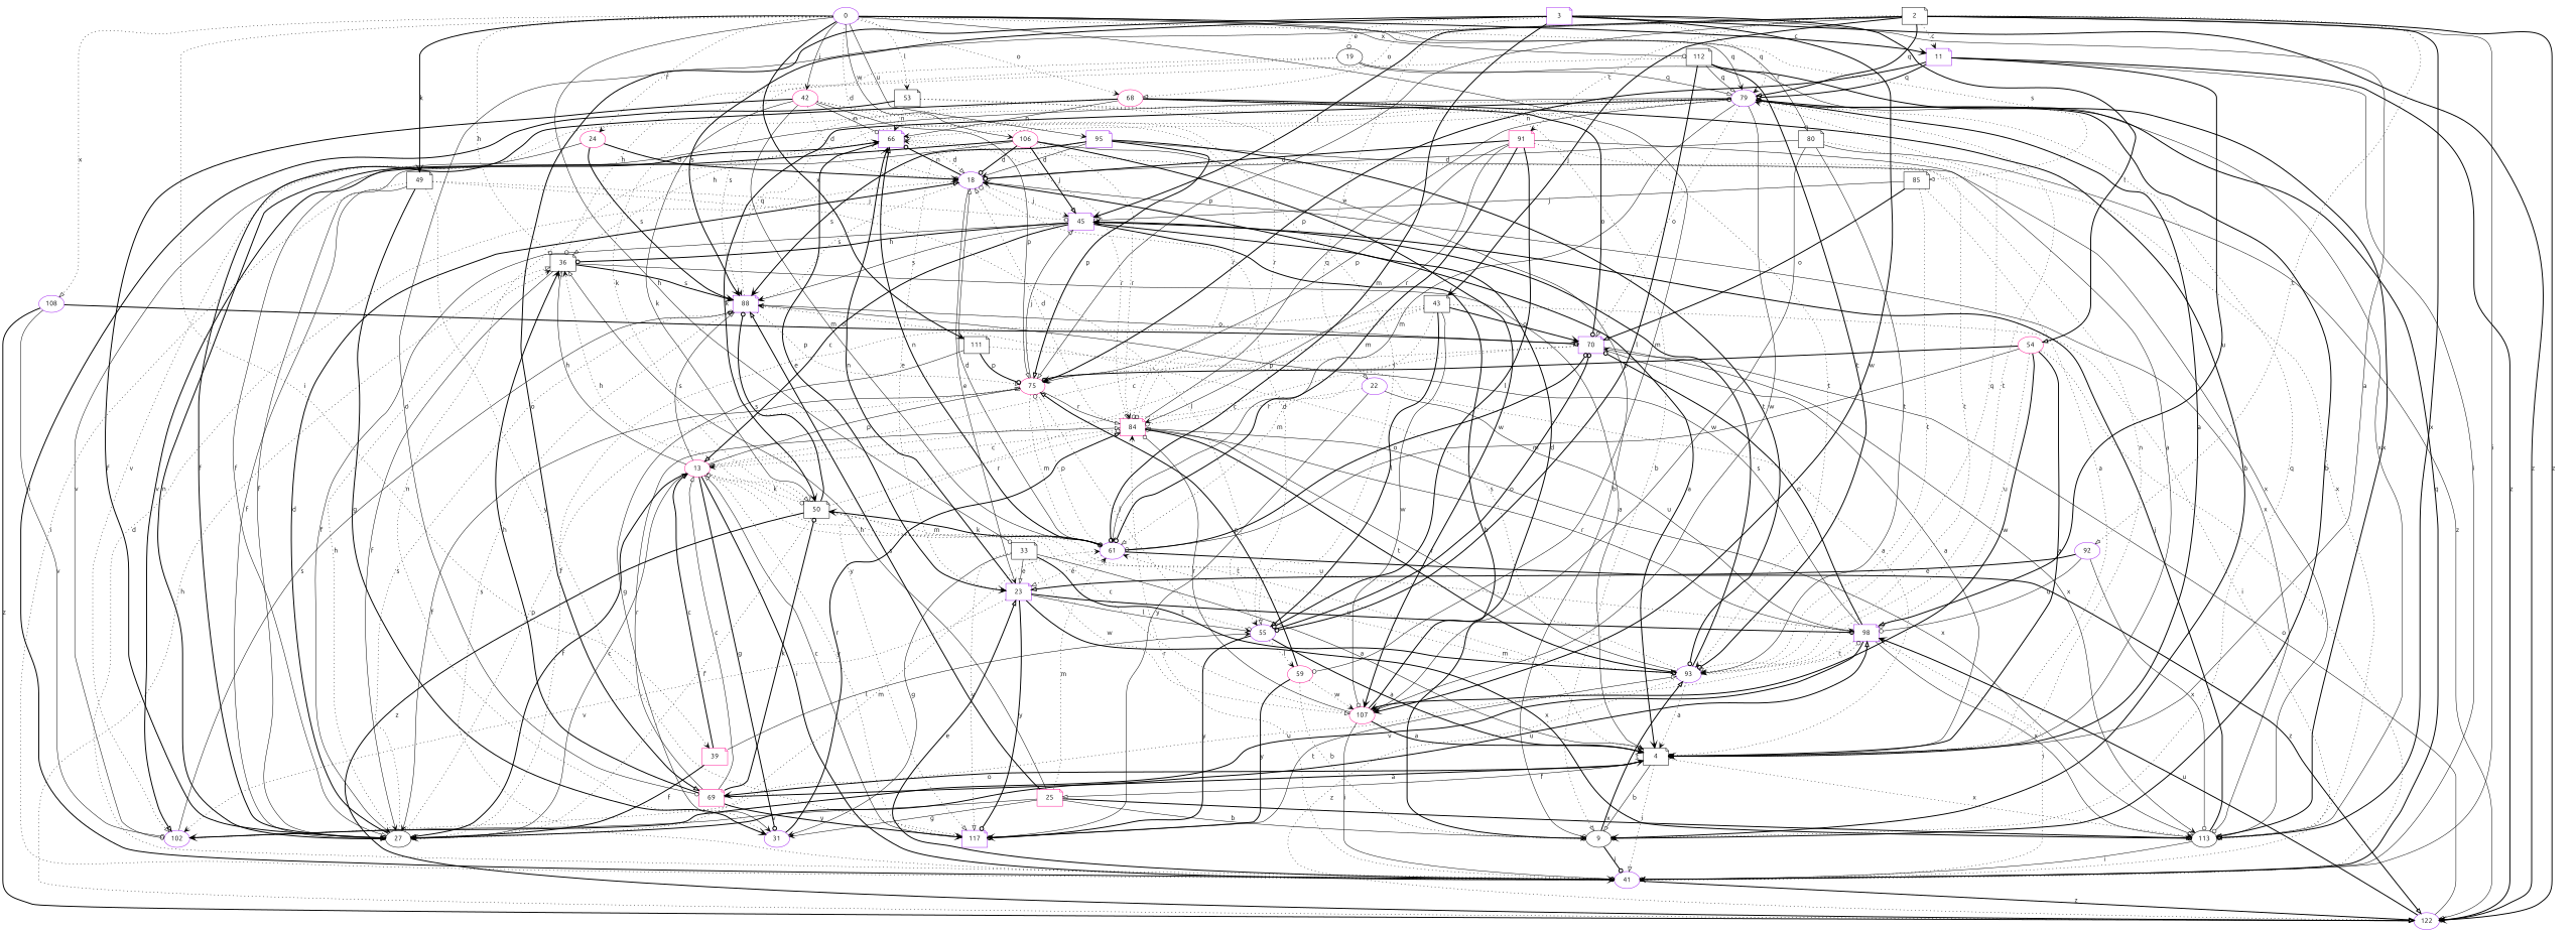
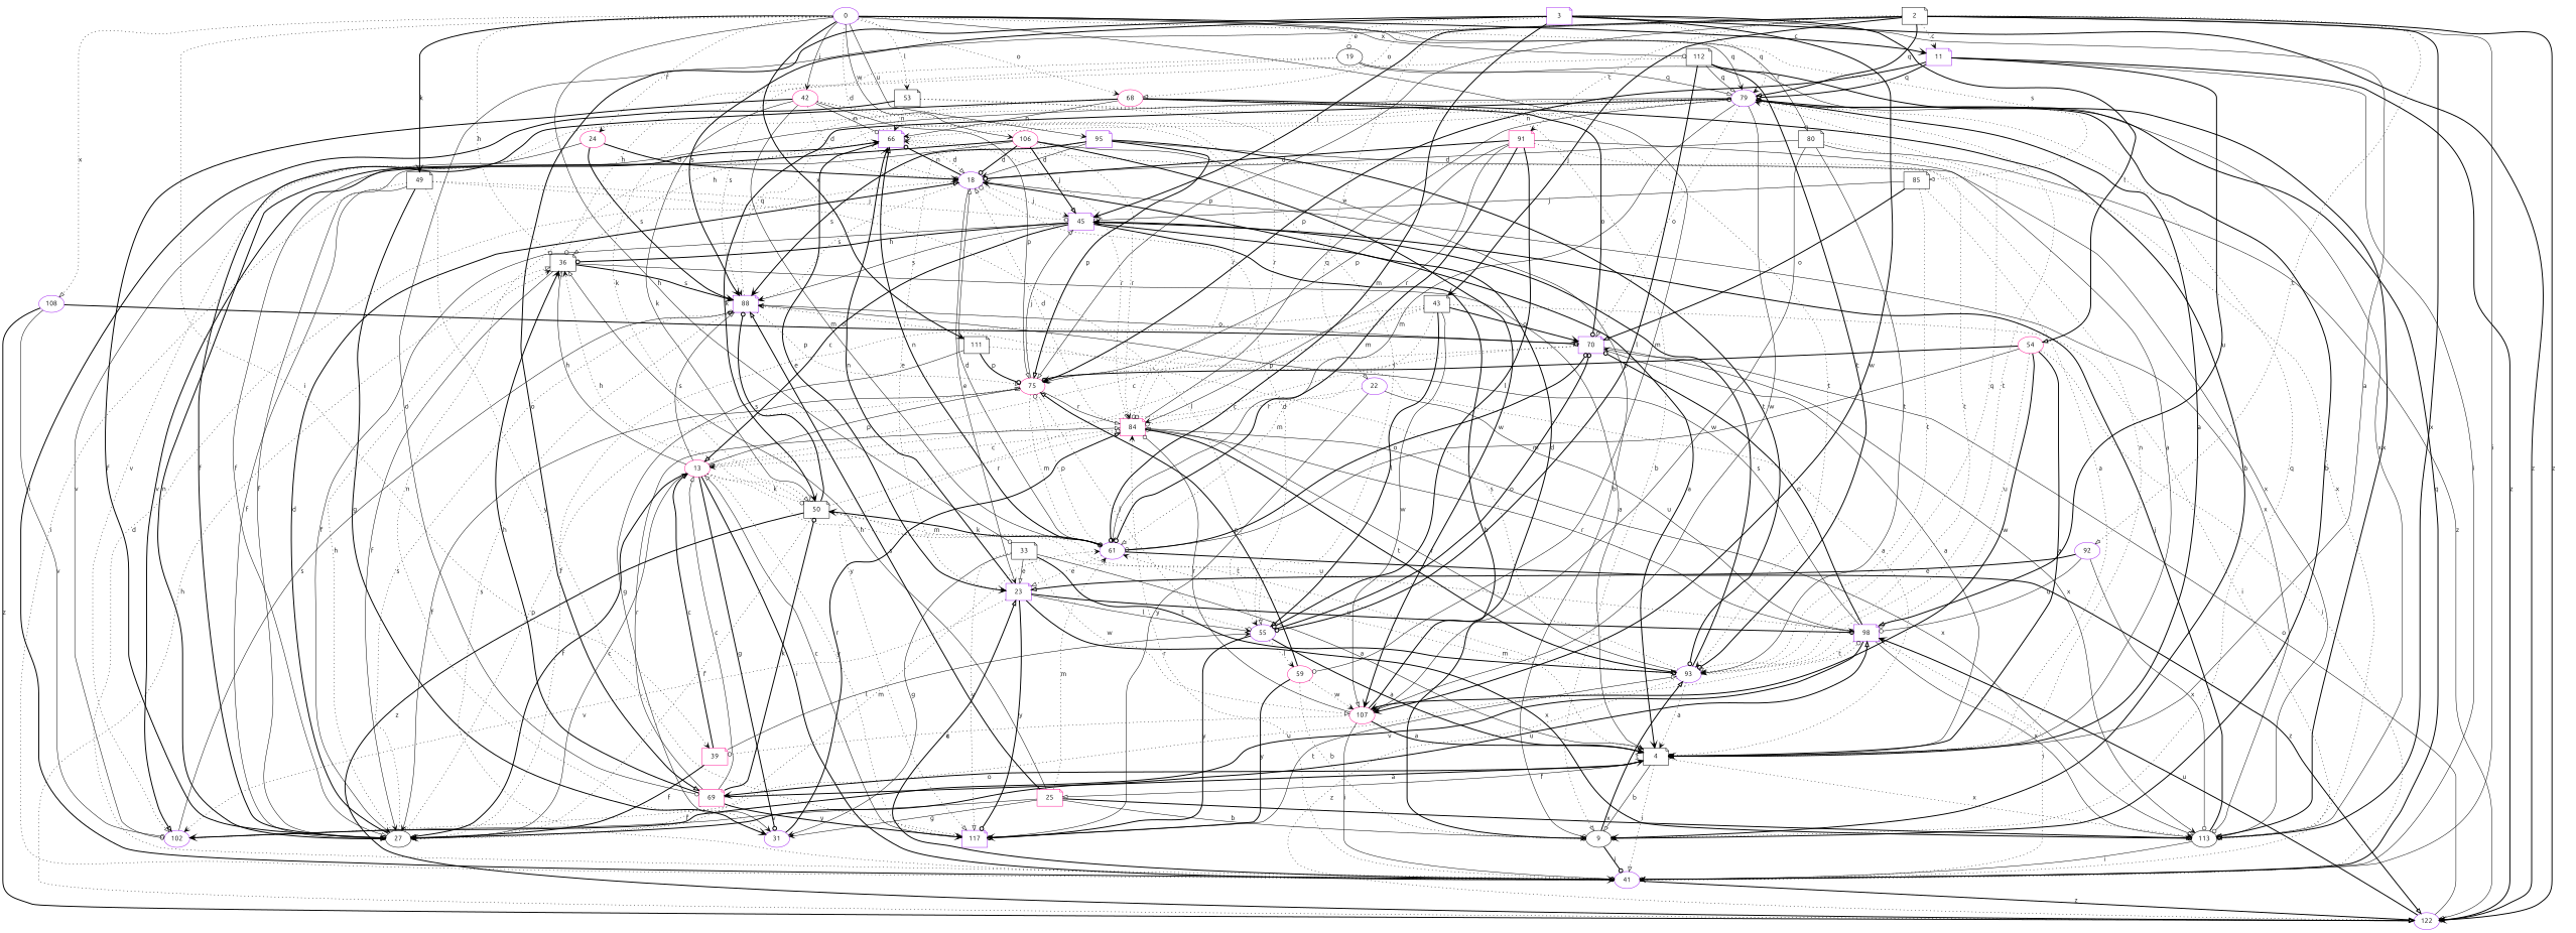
  strict digraph {
    fontname=Ubuntu
    node [color=purple fontname=Ubuntu shape=note]
    edge [arrowhead=onormal fontname=Ubuntu style=bold]
    0 [shape=ellipse]
    11
    18 [shape=ellipse]
    24 [color=deeppink shape=ellipse]
    33 [color=black]
    36 [color=black]
    39 [color=deeppink]
    42 [color=deeppink shape=ellipse]
    49 [color=black]
    53 [color=black]
    59 [color=deeppink shape=ellipse]
    68 [color=deeppink shape=ellipse]
    79 [shape=ellipse]
    80 [color=black]
    85 [color=black]
    95
    106 [color=deeppink shape=ellipse]
    108 [shape=ellipse]
    111 [color=black]
    112 [color=black]
    41 [shape=ellipse]
    75 [color=deeppink shape=ellipse]
    122 [shape=ellipse]
    98
    45
    113 [color=black shape=ellipse]
    88
    66
    23
    102 [shape=ellipse]
    4 [color=black]
    107 [color=deeppink shape=ellipse]
    93 [shape=ellipse]
    31 [shape=ellipse]
    117
    27 [color=black shape=ellipse]
    13 [color=deeppink shape=ellipse]
    55 [shape=ellipse]
    61 [shape=ellipse]
    50 [color=black]
    84 [color=deeppink]
    9 [color=black shape=ellipse]
    70
    2 [color=black]
    43 [color=black]
    69 [color=deeppink]
    91 [color=deeppink]
    92 [shape=ellipse]
    3
    19 [color=black shape=ellipse]
    22 [shape=ellipse]
    54 [color=deeppink shape=ellipse]
    25 [color=deeppink]
    0 -> 11 [arrowhead=vee label=c]
    0 -> 18 [arrowhead=odot label=d style=dotted]
    0 -> 24 [arrowhead=vee label=f style=dotted]
    0 -> 33 [arrowhead=odot label=h style=solid]
    0 -> 36 [arrowhead=odot label=h style=dotted]
    0 -> 39 [arrowhead=vee label=i style=dotted]
    0 -> 42 [arrowhead=vee label=j style=solid]
    0 -> 49 [arrowhead=vee label=k]
    0 -> 53 [arrowhead=vee label=l style=dotted]
    0 -> 59 [arrowhead=odot label=m style=solid]
    0 -> 68 [arrowhead=vee label=o style=dotted]
    0 -> 79 [arrowhead=vee label=q style=solid]
    0 -> 80 [label=r style=solid]
    0 -> 85 [label=s style=dotted]
    0 -> 95 [arrowhead=vee label=u style=solid]
    0 -> 106 [arrowhead=vee label=w style=solid]
    0 -> 108 [label=x style=dotted]
    0 -> 111 [arrowhead=vee label=x]
    0 -> 112 [arrowhead=odot label=x style=solid]
    11 -> 79 [arrowhead=odot label=q]
    11 -> 41 [arrowhead=vee label=i style=solid]
    11 -> 75 [arrowhead=vee label=p]
    11 -> 122 [arrowhead=odot label=z]
    11 -> 98 [label=u]
    18 -> 45 [arrowhead=vee label=j style=dotted]
    18 -> 113 [arrowhead=odot label=x style=solid]
    18 -> 88 [arrowhead=vee label=s style=dotted]
    18 -> 66 [arrowhead=odot label=n]
    18 -> 23 [arrowhead=vee label=e style=solid]
    24 -> 18 [arrowhead=vee label=d]
    24 -> 88 [label=s]
    24 -> 102 [arrowhead=odot label=v style=solid]
    33 -> 23 [label=e style=solid]
    33 -> 4 [label=a style=solid]
    33 -> 107 [label=w style=dotted]
    33 -> 93 [arrowhead=odot label=t]
    33 -> 31 [arrowhead=vee label=g style=solid]
    33 -> 117 [label=y style=dotted]
    36 -> 88 [arrowhead=vee label=s]
    36 -> 4 [arrowhead=vee label=a style=solid]
    36 -> 27 [arrowhead=vee label=f style=solid]
    39 -> 27 [arrowhead=vee label=f]
    39 -> 13 [label=c]
    39 -> 55 [arrowhead=vee label=l style=solid]
    42 -> 18 [arrowhead=odot label=d style=dotted]
    42 -> 75 [label=p style=solid]
    42 -> 66 [arrowhead=odot label=n style=solid]
    42 -> 27 [arrowhead=odot label=f]
    42 -> 55 [label=l style=dotted]
    42 -> 61 [arrowhead=odot label=m style=solid]
    42 -> 50 [arrowhead=odot label=k style=solid]
    42 -> 84 [arrowhead=odot label=r style=dotted]
    49 -> 41 [label=i style=dotted]
    49 -> 45 [arrowhead=odot label=j style=dotted]
    49 -> 31 [arrowhead=vee label=g]
    49 -> 117 [label=y style=dotted]
    49 -> 27 [arrowhead=vee label=f style=solid]
    49 -> 55 [arrowhead=vee label=l style=dotted]
    53 -> 41 [arrowhead=odot label=i]
    53 -> 66 [arrowhead=vee label=n style=dotted]
    53 -> 84 [arrowhead=odot label=r style=dotted]
    53 -> 9 [label=b style=dotted]
    59 -> 75 [label=p]
    59 -> 107 [arrowhead=vee label=w style=dotted]
    59 -> 117 [arrowhead=vee label=y]
    59 -> 9 [arrowhead=vee label=b style=dotted]
    68 -> 36 [label=h style=dotted]
    68 -> 66 [arrowhead=vee label=n style=solid]
    68 -> 93 [arrowhead=vee label=t style=dotted]
    68 -> 27 [label=f]
    68 -> 9 [arrowhead=vee label=b]
    68 -> 70 [arrowhead=odot label=o]
    79 -> 66 [arrowhead=odot label=n style=dotted]
    79 -> 102 [label=v style=dotted]
    79 -> 4 [arrowhead=vee label=a]
    79 -> 107 [label=w style=solid]
    79 -> 93 [arrowhead=vee label=t style=dotted]
    79 -> 27 [label=f style=solid]
    79 -> 61 [arrowhead=vee label=m style=solid]
    79 -> 50 [arrowhead=vee label=k]
    79 -> 9 [arrowhead=odot label=b]
    79 -> 70 [label=o style=dotted]
    80 -> 18 [arrowhead=odot label=d style=solid]
    80 -> 122 [label=z style=solid]
    80 -> 113 [label=x style=dotted]
    80 -> 107 [arrowhead=vee label=w style=solid]
    80 -> 93 [label=t style=solid]
    85 -> 45 [arrowhead=odot label=j style=solid]
    85 -> 4 [label=a style=dotted]
    85 -> 93 [arrowhead=vee label=t style=dotted]
    85 -> 70 [label=o]
    95 -> 18 [arrowhead=vee label=d style=solid]
    95 -> 75 [label=p]
    95 -> 113 [arrowhead=odot label=x style=solid]
    95 -> 88 [arrowhead=vee label=s]
    95 -> 23 [label=e style=dotted]
    95 -> 93 [arrowhead=odot label=t]
    106 -> 18 [arrowhead=odot label=d]
    106 -> 45 [label=j]
    106 -> 102 [label=v]
    106 -> 107 [arrowhead=vee label=w]
    106 -> 27 [label=f style=solid]
    106 -> 84 [arrowhead=vee label=r style=dotted]
    106 -> 9 [arrowhead=odot label=b style=solid]
    108 -> 122 [label=z]
    108 -> 102 [arrowhead=odot label=v style=solid]
    108 -> 70 [arrowhead=odot label=o]
    111 -> 75 [arrowhead=odot label=p]
    111 -> 4 [arrowhead=vee label=a style=dotted]
    111 -> 31 [arrowhead=vee label=g style=solid]
    112 -> 36 [arrowhead=odot label=h style=dotted]
    112 -> 79 [label=q style=solid]
    112 -> 113 [label=x]
    112 -> 93 [arrowhead=odot label=t]
    112 -> 55 [arrowhead=odot label=l]
    41 -> 18 [label=d style=dotted]
    41 -> 79 [arrowhead=odot label=q]
    41 -> 122 [label=z]
    41 -> 88 [label=s style=dotted]
-   41 -> 23 [label=e]
+   41 -> 23 [label=a]
    41 -> 84 [arrowhead=vee label=r style=dotted]
    75 -> 45 [label=j style=solid]
    75 -> 27 [arrowhead=vee label=f style=solid]
    75 -> 55 [arrowhead=odot label=l style=dotted]
    75 -> 61 [arrowhead=odot label=m style=dotted]
    75 -> 84 [label=r style=solid]
    122 -> 36 [label=h style=dotted]
    122 -> 98 [arrowhead=vee label=u]
    122 -> 70 [arrowhead=vee label=o style=solid]
    98 -> 41 [label=i style=dotted]
    98 -> 113 [arrowhead=odot label=x style=solid]
    98 -> 88 [arrowhead=vee label=s style=solid]
    98 -> 102 [arrowhead=vee label=v]
    98 -> 93 [arrowhead=odot label=t style=dotted]
    98 -> 84 [arrowhead=odot label=r style=solid]
    98 -> 70 [arrowhead=odot label=o]
    45 -> 36 [arrowhead=odot label=h]
    45 -> 88 [arrowhead=vee label=s style=solid]
    45 -> 4 [arrowhead=vee label=a]
    45 -> 27 [arrowhead=vee label=f style=solid]
    45 -> 13 [label=c]
    45 -> 9 [arrowhead=odot label=b]
    113 -> 41 [arrowhead=vee label=i style=solid]
    113 -> 45 [label=j]
    88 -> 79 [arrowhead=odot label=q style=dotted]
    88 -> 75 [label=p style=dotted]
    88 -> 70 [label=o style=solid]
    66 -> 18 [label=d style=dotted]
    66 -> 23 [arrowhead=vee label=e]
    66 -> 84 [label=r style=dotted]
    23 -> 98 [arrowhead=odot label=u]
    23 -> 113 [arrowhead=odot label=x]
    23 -> 66 [arrowhead=vee label=n]
    23 -> 102 [arrowhead=vee label=v style=dotted]
    23 -> 117 [arrowhead=odot label=y]
    23 -> 55 [arrowhead=vee label=l style=solid]
    102 -> 98 [arrowhead=odot label=u style=dotted]
    102 -> 88 [label=s style=solid]
    4 -> 41 [label=i style=dotted]
    4 -> 113 [arrowhead=vee label=x style=dotted]
    4 -> 66 [arrowhead=vee label=n style=dotted]
    4 -> 61 [arrowhead=vee label=m style=dotted]
    4 -> 9 [label=b style=solid]
    4 -> 69 [arrowhead=vee label=o]
    4 -> 25 [label=f style=solid]
    107 -> 18 [arrowhead=vee label=d]
    107 -> 41 [arrowhead=odot label=i style=solid]
    107 -> 4 [arrowhead=vee label=a]
-   107 -> 13 [arrowhead=odot label=c style=dotted]
+   107 -> 39 [arrowhead=odot label=c style=dotted]
    107 -> 84 [arrowhead=odot label=r style=solid]
    93 -> 79 [arrowhead=vee label=q style=dotted]
    93 -> 122 [label=z style=dotted]
    93 -> 45 [arrowhead=vee label=j]
    93 -> 88 [label=s style=dotted]
    93 -> 4 [arrowhead=vee label=a style=dotted]
    93 -> 84 [label=r style=solid]
    31 -> 66 [arrowhead=vee label=n style=dotted]
    31 -> 84 [label=r]
    117 -> 93 [label=t style=solid]
    117 -> 13 [label=c style=solid]
    27 -> 18 [label=d]
    27 -> 36 [arrowhead=vee label=h style=dotted]
    27 -> 75 [label=p style=dotted]
    27 -> 98 [label=u]
    27 -> 88 [arrowhead=odot label=s style=dotted]
    27 -> 66 [arrowhead=vee label=n]
    27 -> 13 [arrowhead=vee label=c style=solid]
    27 -> 61 [arrowhead=vee label=m style=dotted]
    13 -> 36 [label=h style=solid]
    13 -> 41 [arrowhead=vee label=i]
    13 -> 75 [arrowhead=odot label=p style=solid]
    13 -> 88 [label=s style=solid]
    13 -> 93 [arrowhead=odot label=t style=dotted]
    13 -> 31 [arrowhead=odot label=g]
    13 -> 117 [arrowhead=vee label=y style=dotted]
    13 -> 27 [label=f]
    13 -> 50 [arrowhead=odot label=k style=dotted]
    55 -> 18 [arrowhead=odot label=d style=dotted]
    55 -> 59 [arrowhead=vee label=l style=dotted]
    55 -> 4 [label=a]
    55 -> 117 [arrowhead=odot label=y]
    55 -> 70 [arrowhead=odot label=o]
    61 -> 18 [label=d style=solid]
    61 -> 75 [arrowhead=odot label=p style=dotted]
    61 -> 122 [label=z]
    61 -> 66 [label=n]
    61 -> 23 [label=e style=dotted]
    61 -> 50 [arrowhead=vee label=k]
    61 -> 70 [arrowhead=odot label=o]
    50 -> 36 [arrowhead=vee label=h style=dotted]
    50 -> 122 [label=z]
    50 -> 98 [arrowhead=vee label=u style=dotted]
    50 -> 88 [arrowhead=odot label=s]
    50 -> 27 [arrowhead=odot label=f style=dotted]
    50 -> 61 [arrowhead=odot label=m style=dotted]
    50 -> 84 [arrowhead=odot label=r style=dotted]
    84 -> 18 [label=d style=dotted]
    84 -> 79 [arrowhead=odot label=q style=solid]
    84 -> 113 [label=x style=solid]
    84 -> 93 [label=t]
    84 -> 13 [arrowhead=vee label=c style=dotted]
    9 -> 79 [label=q style=dotted]
    9 -> 41 [arrowhead=odot label=i]
    9 -> 93 [label=t]
    70 -> 75 [label=p style=dotted]
    70 -> 113 [arrowhead=vee label=x style=solid]
    70 -> 4 [label=a style=solid]
    70 -> 13 [arrowhead=odot label=c style=dotted]
    2 -> 11 [arrowhead=vee label=c style=dotted]
    2 -> 68 [label=o style=dotted]
    2 -> 79 [label=q]
    2 -> 41 [arrowhead=odot label=i style=solid]
    2 -> 75 [label=p style=solid]
    2 -> 122 [label=z]
    2 -> 45 [arrowhead=vee label=j]
    2 -> 113 [arrowhead=odot label=x]
    2 -> 43 [arrowhead=vee label=j]
    2 -> 69 [arrowhead=odot label=o style=solid]
    2 -> 91 [arrowhead=vee label=t style=dotted]
    2 -> 92 [label=t style=dotted]
    43 -> 41 [arrowhead=odot label=i style=dotted]
-   43 -> 107 [arrowhead=odot label=w style=solid]
+   43 -> 107 [label=w style=solid]
    43 -> 117 [label=y style=dotted]
    43 -> 27 [label=f style=dotted]
    43 -> 13 [label=c style=dotted]
    43 -> 55 [label=l]
    43 -> 61 [label=m style=dotted]
    43 -> 70 [arrowhead=vee label=o]
    69 -> 36 [arrowhead=vee label=h]
    69 -> 4 [arrowhead=vee label=a]
    69 -> 117 [arrowhead=vee label=y]
+   69 -> 27 [arrowhead=vee label=f style=dotted]
    69 -> 13 [label=c style=solid]
    69 -> 50 [arrowhead=odot label=k]
    69 -> 84 [label=r style=solid]
    91 -> 18 [arrowhead=odot label=d]
    91 -> 75 [arrowhead=vee label=p style=solid]
    91 -> 4 [arrowhead=odot label=a style=solid]
    91 -> 93 [arrowhead=odot label=t style=dotted]
    91 -> 55 [arrowhead=odot label=l]
    91 -> 61 [arrowhead=odot label=m]
    91 -> 84 [arrowhead=vee label=r style=solid]
    92 -> 98 [arrowhead=odot label=u style=solid]
    92 -> 113 [arrowhead=odot label=x style=solid]
    92 -> 23 [label=e]
    3 -> 79 [arrowhead=vee label=q style=dotted]
    3 -> 122 [arrowhead=vee label=z]
    3 -> 88 [arrowhead=vee label=s]
    3 -> 4 [arrowhead=odot label=a style=solid]
    3 -> 107 [arrowhead=vee label=w]
    3 -> 61 [arrowhead=odot label=m]
    3 -> 69 [label=o]
    3 -> 19 [arrowhead=odot label=e style=dotted]
    3 -> 22 [label=e style=dotted]
    3 -> 54 [label=l]
    19 -> 79 [label=q style=solid]
    19 -> 113 [label=x style=solid]
    19 -> 88 [arrowhead=vee label=s style=dotted]
    19 -> 50 [label=k style=dotted]
    22 -> 98 [arrowhead=odot label=u style=solid]
    22 -> 117 [label=y style=solid]
    22 -> 84 [arrowhead=odot label=r style=dotted]
    54 -> 41 [arrowhead=vee label=i style=dotted]
    54 -> 75 [arrowhead=odot label=p]
    54 -> 98 [arrowhead=odot label=u style=dotted]
    54 -> 4 [arrowhead=odot label=a]
    54 -> 107 [arrowhead=vee label=w]
    54 -> 61 [arrowhead=odot label=m style=solid]
    25 -> 36 [label=h style=solid]
    25 -> 113 [label=x]
    25 -> 88 [label=s]
    25 -> 102 [label=v style=solid]
    25 -> 31 [arrowhead=vee label=g style=solid]
    25 -> 61 [arrowhead=vee label=m style=dotted]
    25 -> 9 [label=b style=solid]
  }
